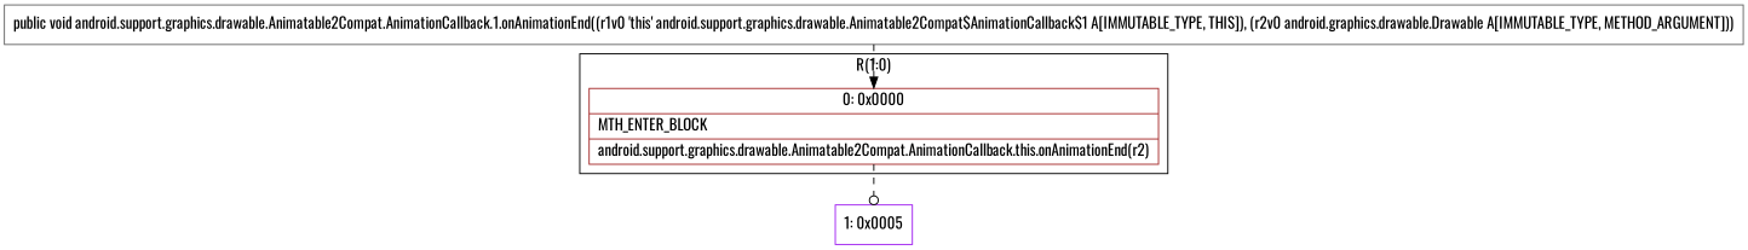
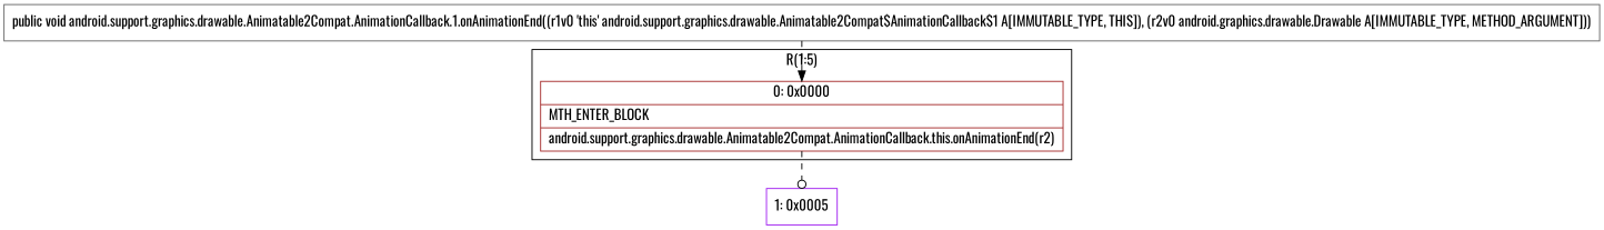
  digraph {
    fontname=Oswald
    node [shape=record fontname=Oswald]
    edge [style=dashed fontname=Oswald]
    n1 [color=brown label="{0\:\ 0x0000|MTH_ENTER_BLOCK\l|android.support.graphics.drawable.Animatable2Compat.AnimationCallback.this.onAnimationEnd(r2)\l}"]
    n2 [color=purple label="{1\:\ 0x0005}"]
    n3 [label="{public void android.support.graphics.drawable.Animatable2Compat.AnimationCallback.1.onAnimationEnd((r1v0 'this' android.support.graphics.drawable.Animatable2Compat$AnimationCallback$1 A[IMMUTABLE_TYPE, THIS]), (r2v0 android.graphics.drawable.Drawable A[IMMUTABLE_TYPE, METHOD_ARGUMENT])) }" color=gray40]
    subgraph cluster_1 {
-     label="R(1:0)"
+     label="R(1:5)"
      n1
    }
    n1 -> n2 [arrowhead=odot]
    n3 -> n1 [arrowhead=normal]
  }
